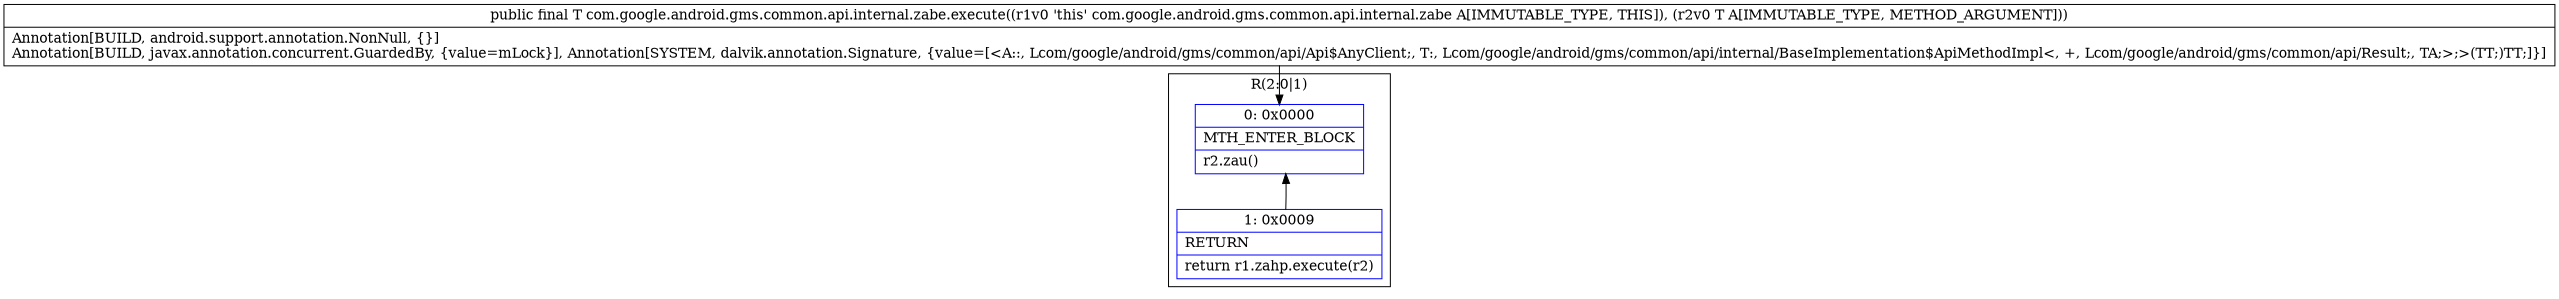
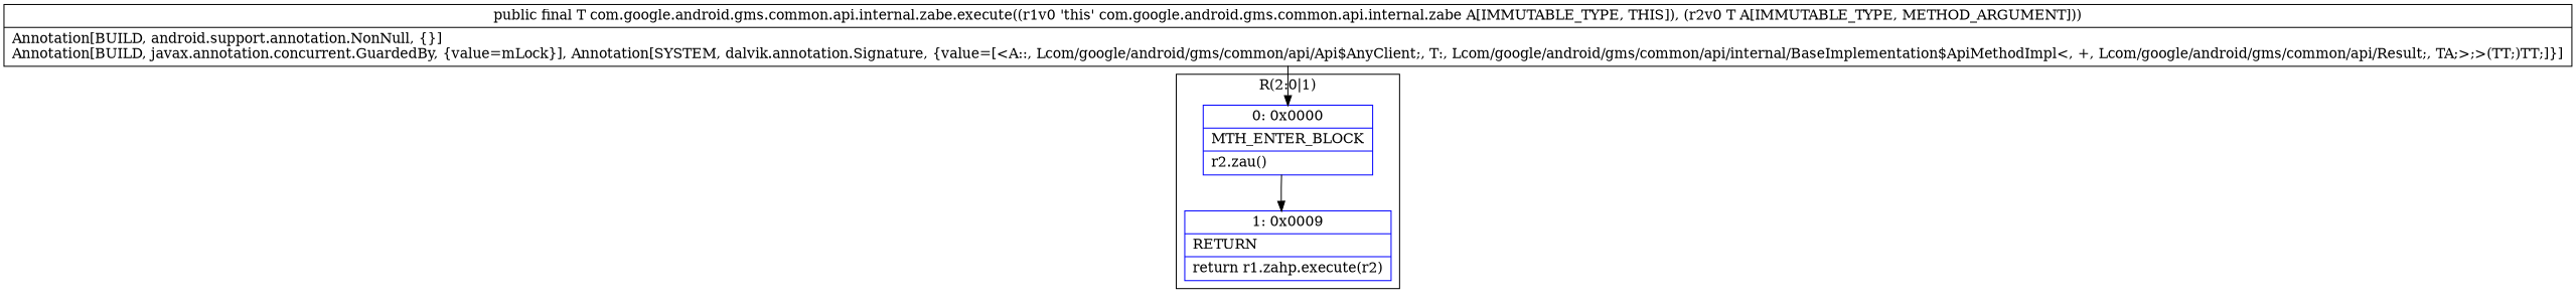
  digraph {
    node [color=blue shape=record]
    n1 [label="{0\:\ 0x0000|MTH_ENTER_BLOCK\l|r2.zau()\l}"]
    n2 [label="{1\:\ 0x0009|RETURN\l|return r1.zahp.execute(r2)\l}"]
    n3 [label="{public final T com.google.android.gms.common.api.internal.zabe.execute((r1v0 'this' com.google.android.gms.common.api.internal.zabe A[IMMUTABLE_TYPE, THIS]), (r2v0 T A[IMMUTABLE_TYPE, METHOD_ARGUMENT]))  | Annotation[BUILD, android.support.annotation.NonNull, \{\}]\lAnnotation[BUILD, javax.annotation.concurrent.GuardedBy, \{value=mLock\}], Annotation[SYSTEM, dalvik.annotation.Signature, \{value=[\<A::, Lcom\/google\/android\/gms\/common\/api\/Api$AnyClient;, T:, Lcom\/google\/android\/gms\/common\/api\/internal\/BaseImplementation$ApiMethodImpl\<, +, Lcom\/google\/android\/gms\/common\/api\/Result;, TA;\>;\>(TT;)TT;]\}]\l}" color=""]
    subgraph cluster_1 {
      label="R(2:0|1)"
      n1
      n2
    }
-   n2 -> n1
+   n1 -> n2
    n3 -> n1
  }
